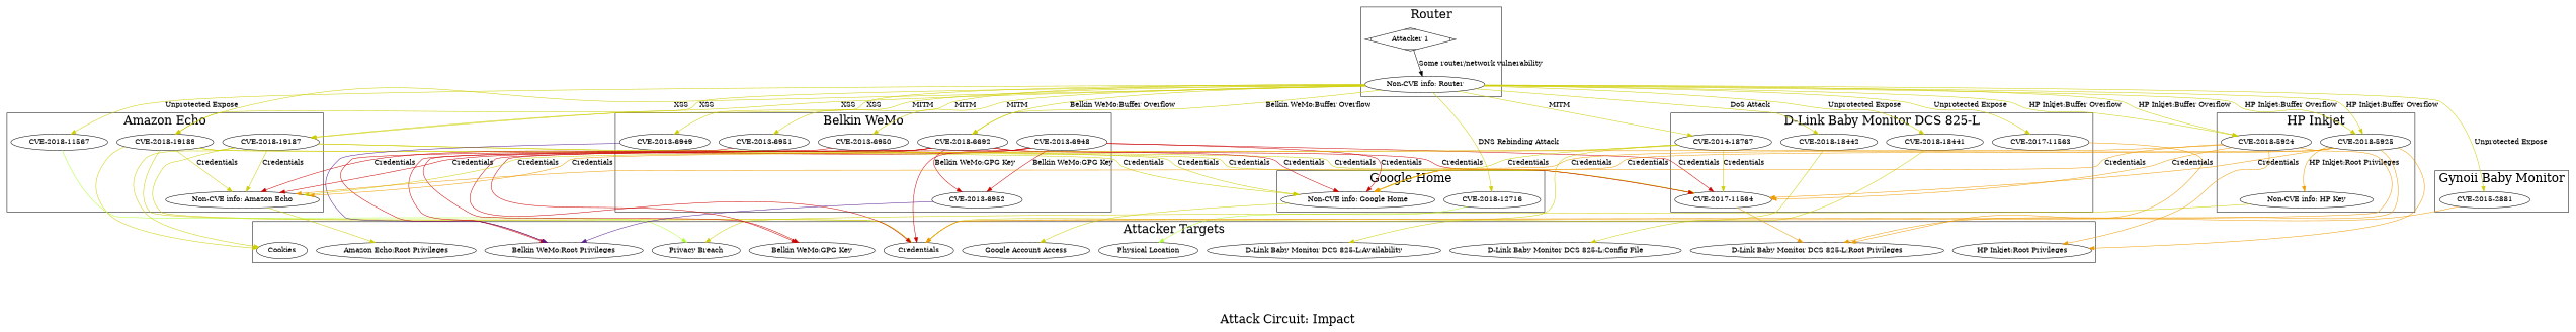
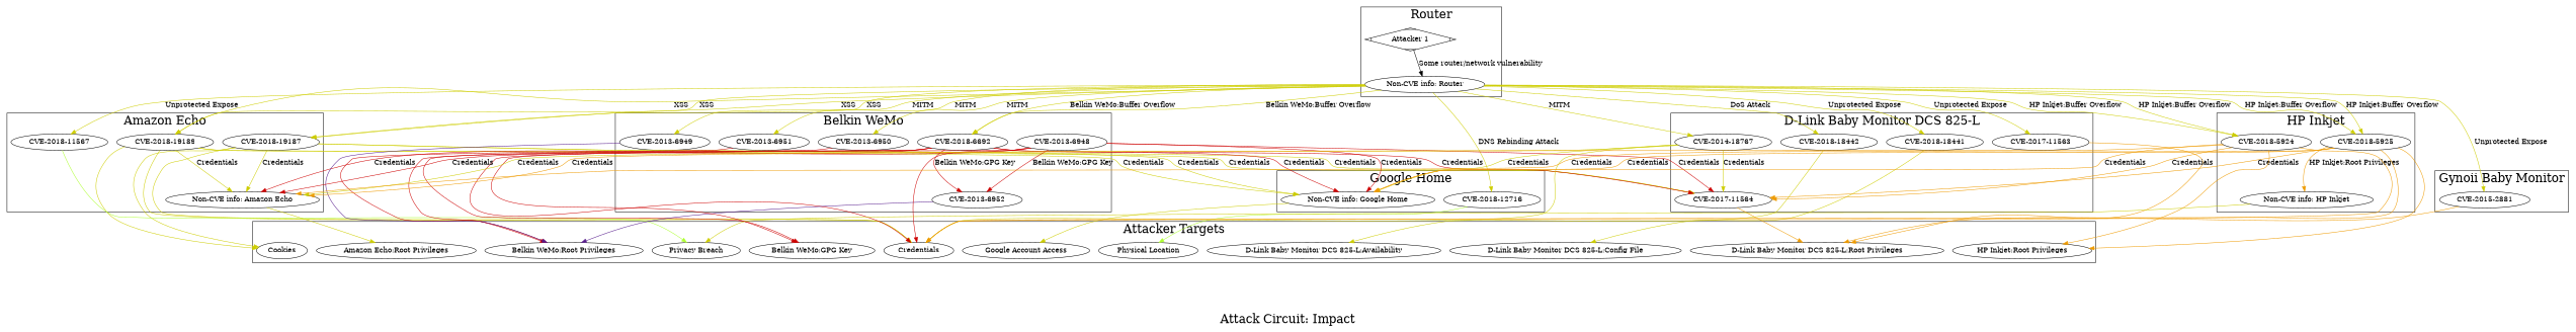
  digraph {
    fontsize=24
    label="\nAttack Circuit: Impact\n"
    splines=true
    node [shape=ellipse]
    edge [color=yellow3]
    n1 [height=0.3 label="Attacker 1" shape=Mdiamond width=0.3]
    n2 [height=0.3 label="Non-CVE info: Router" width=0.3]
    n3 [height=0.3 label="Non-CVE info: Amazon Echo" width=0.3]
    n4 [height=0.3 label="CVE-2018-19189" width=0.3]
    n5 [height=0.3 label="CVE-2018-19187" width=0.3]
    n6 [height=0.3 label="CVE-2018-11567" width=0.3]
    n7 [height=0.3 label="Non-CVE info: Google Home" width=0.3]
    n8 [height=0.3 label="CVE-2018-12716" width=0.3]
    n9 [height=0.3 label="CVE-2018-6692" width=0.3]
    n10 [height=0.3 label="CVE-2013-6952" width=0.3]
    n11 [height=0.3 label="CVE-2013-6951" width=0.3]
    n12 [height=0.3 label="CVE-2013-6950" width=0.3]
    n13 [height=0.3 label="CVE-2013-6949" width=0.3]
    n14 [height=0.3 label="CVE-2013-6948" width=0.3]
    n15 [height=0.3 label="CVE-2014-18767" width=0.3]
    n16 [height=0.3 label="CVE-2018-18442" width=0.3]
    n17 [height=0.3 label="CVE-2018-18441" width=0.3]
    n18 [height=0.3 label="CVE-2017-11564" width=0.3]
    n19 [height=0.3 label="CVE-2017-11563" width=0.3]
-   n20 [height=0.3 label="Non-CVE info: HP Key" width=0.3]
+   n20 [height=0.3 label="Non-CVE info: HP Inkjet" width=0.3]
    n21 [height=0.3 label="CVE-2018-5925" width=0.3]
    n22 [height=0.3 label="CVE-2018-5924" width=0.3]
    n23 [height=0.3 label="CVE-2015-2881" width=0.3]
    n24 [height=0.3 label="Amazon Echo:Root Privileges" width=0.3]
    n25 [height=0.3 label=Cookies width=0.3]
    n26 [height=0.3 label=Credentials width=0.3]
    n27 [height=0.3 label="Privacy Breach" width=0.3]
    n28 [height=0.3 label="Google Account Access" width=0.3]
    n29 [height=0.3 label="Physical Location" width=0.3]
    n30 [height=0.3 label="Belkin WeMo:GPG Key" width=0.3]
    n31 [height=0.3 label="Belkin WeMo:Root Privileges" width=0.3]
    n32 [height=0.3 label="D-Link Baby Monitor DCS 825-L:Availability" width=0.3]
    n33 [height=0.3 label="D-Link Baby Monitor DCS 825-L:Config File" width=0.3]
    n34 [height=0.3 label="D-Link Baby Monitor DCS 825-L:Root Privileges" width=0.3]
    n35 [height=0.3 label="HP Inkjet:Root Privileges" width=0.3]
    subgraph cluster_1 {
      label=Router
      n1
      n2
    }
    subgraph cluster_2 {
      label="Amazon Echo"
      n3
      n4
      n5
      n6
    }
    subgraph cluster_3 {
      label="Google Home"
      n7
      n8
    }
    subgraph cluster_4 {
      label="Belkin WeMo"
      n9
      n10
      n11
      n12
      n13
      n14
    }
    subgraph cluster_5 {
      label="D-Link Baby Monitor DCS 825-L"
      n15
      n16
      n17
      n18
      n19
    }
    subgraph cluster_6 {
      label="HP Inkjet"
      n20
      n21
      n22
    }
    subgraph cluster_7 {
      label="Gynoii Baby Monitor"
      n23
    }
    subgraph cluster_8 {
      label="Attacker Targets"
      n24
      n25
      n26
      n27
      n28
      n29
      n30
      n31
      n32
      n33
      n34
      n35
    }
    n1 -> n2 [label="Some router/network vulnerability" color=""]
    n2 -> n4 [label=XSS]
    n2 -> n4 [label=XSS]
    n2 -> n5 [label=XSS]
    n2 -> n5 [label=XSS]
    n2 -> n6 [label="Unprotected Expose"]
    n2 -> n8 [label="DNS Rebinding Attack"]
    n2 -> n9 [label="Belkin WeMo:Buffer Overflow"]
    n2 -> n9 [label="Belkin WeMo:Buffer Overflow"]
    n2 -> n11 [label=MITM]
    n2 -> n12 [label=MITM]
    n2 -> n13 [label=MITM]
    n2 -> n15 [label=MITM]
    n2 -> n16 [label="DoS Attack"]
    n2 -> n17 [label="Unprotected Expose"]
    n2 -> n19 [label="Unprotected Expose"]
    n2 -> n21 [label="HP Inkjet:Buffer Overflow"]
    n2 -> n21 [label="HP Inkjet:Buffer Overflow"]
    n2 -> n22 [label="HP Inkjet:Buffer Overflow"]
    n2 -> n22 [label="HP Inkjet:Buffer Overflow"]
    n2 -> n23 [label="Unprotected Expose"]
    n3 -> n24
    n4 -> n3 [label=Credentials]
    n4 -> n7 [label=Credentials]
    n4 -> n18 [label=Credentials]
    n4 -> n25
    n4 -> n26
    n5 -> n3 [label=Credentials]
    n5 -> n7 [label=Credentials]
    n5 -> n18 [label=Credentials]
    n5 -> n25
    n5 -> n26
    n6 -> n27 [color=greenyellow]
    n7 -> n28
    n8 -> n29 [color=greenyellow]
    n9 -> n3 [color=red3 label=Credentials]
    n9 -> n7 [color=red3 label=Credentials]
    n9 -> n10 [color=red3 label="Belkin WeMo:GPG Key"]
    n9 -> n18 [color=red3 label=Credentials]
    n9 -> n26 [color=red3]
    n9 -> n30 [color=red3]
    n10 -> n31 [color=purple4]
    n11 -> n31 [color=red3]
    n12 -> n31 [color=red3]
    n13 -> n31 [color=purple4]
    n14 -> n3 [color=red3 label=Credentials]
    n14 -> n7 [color=red3 label=Credentials]
    n14 -> n10 [color=red3 label="Belkin WeMo:GPG Key"]
    n14 -> n18 [color=red3 label=Credentials]
    n14 -> n26 [color=red3]
    n14 -> n30 [color=red3]
    n15 -> n3 [label=Credentials]
    n15 -> n7 [label=Credentials]
    n15 -> n18 [label=Credentials]
    n15 -> n26
    n16 -> n32
    n17 -> n33
    n18 -> n34 [color=orange2]
    n19 -> n34 [color=orange2]
    n20 -> n27
    n21 -> n3 [color=orange2 label=Credentials]
    n21 -> n7 [color=orange2 label=Credentials]
    n21 -> n18 [color=orange2 label=Credentials]
    n21 -> n20 [color=orange2 label="HP Inkjet:Root Privileges"]
    n21 -> n26 [color=orange2]
    n21 -> n35 [color=orange2]
    n22 -> n3 [color=orange2 label=Credentials]
    n22 -> n7 [color=orange2 label=Credentials]
    n22 -> n18 [color=orange2 label=Credentials]
    n22 -> n26 [color=orange2]
    n22 -> n35 [color=orange2]
    n23 -> n34 [color=orange2]
  }
